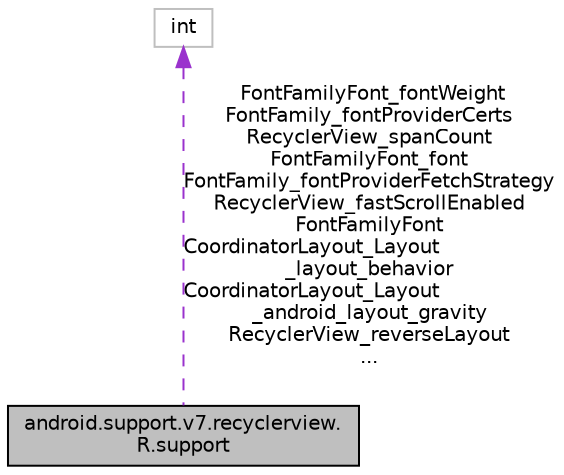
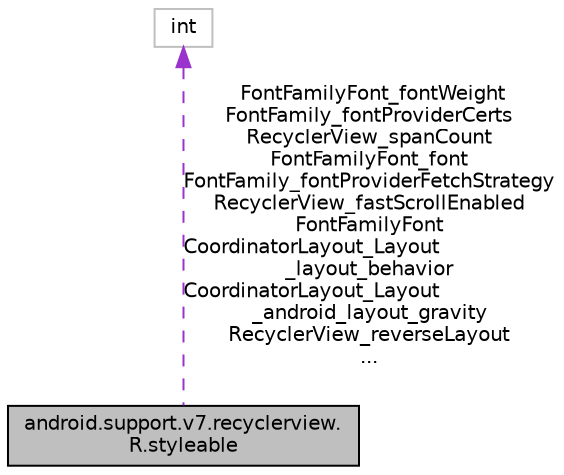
  digraph {
    node [fontname=Helvetica fontsize=10 shape=record style=filled]
-   n1 [color=black fillcolor=grey75 fontcolor=black height=0.2 label="android.support.v7.recyclerview.\lR.support" width=0.4]
+   n1 [color=black fillcolor=grey75 fontcolor=black height=0.2 label="android.support.v7.recyclerview.\lR.styleable" width=0.4]
    n2 [color=grey75 fillcolor=white height=0.2 label=int width=0.4]
    n2 -> n1 [color=darkorchid3 dir=back fontname=Helvetica fontsize=10 label=" FontFamilyFont_fontWeight\nFontFamily_fontProviderCerts\nRecyclerView_spanCount\nFontFamilyFont_font\nFontFamily_fontProviderFetchStrategy\nRecyclerView_fastScrollEnabled\nFontFamilyFont\nCoordinatorLayout_Layout\l_layout_behavior\nCoordinatorLayout_Layout\l_android_layout_gravity\nRecyclerView_reverseLayout\n..." labelfontname=Helvetica labelfontsize=10 style=dashed]
  }
